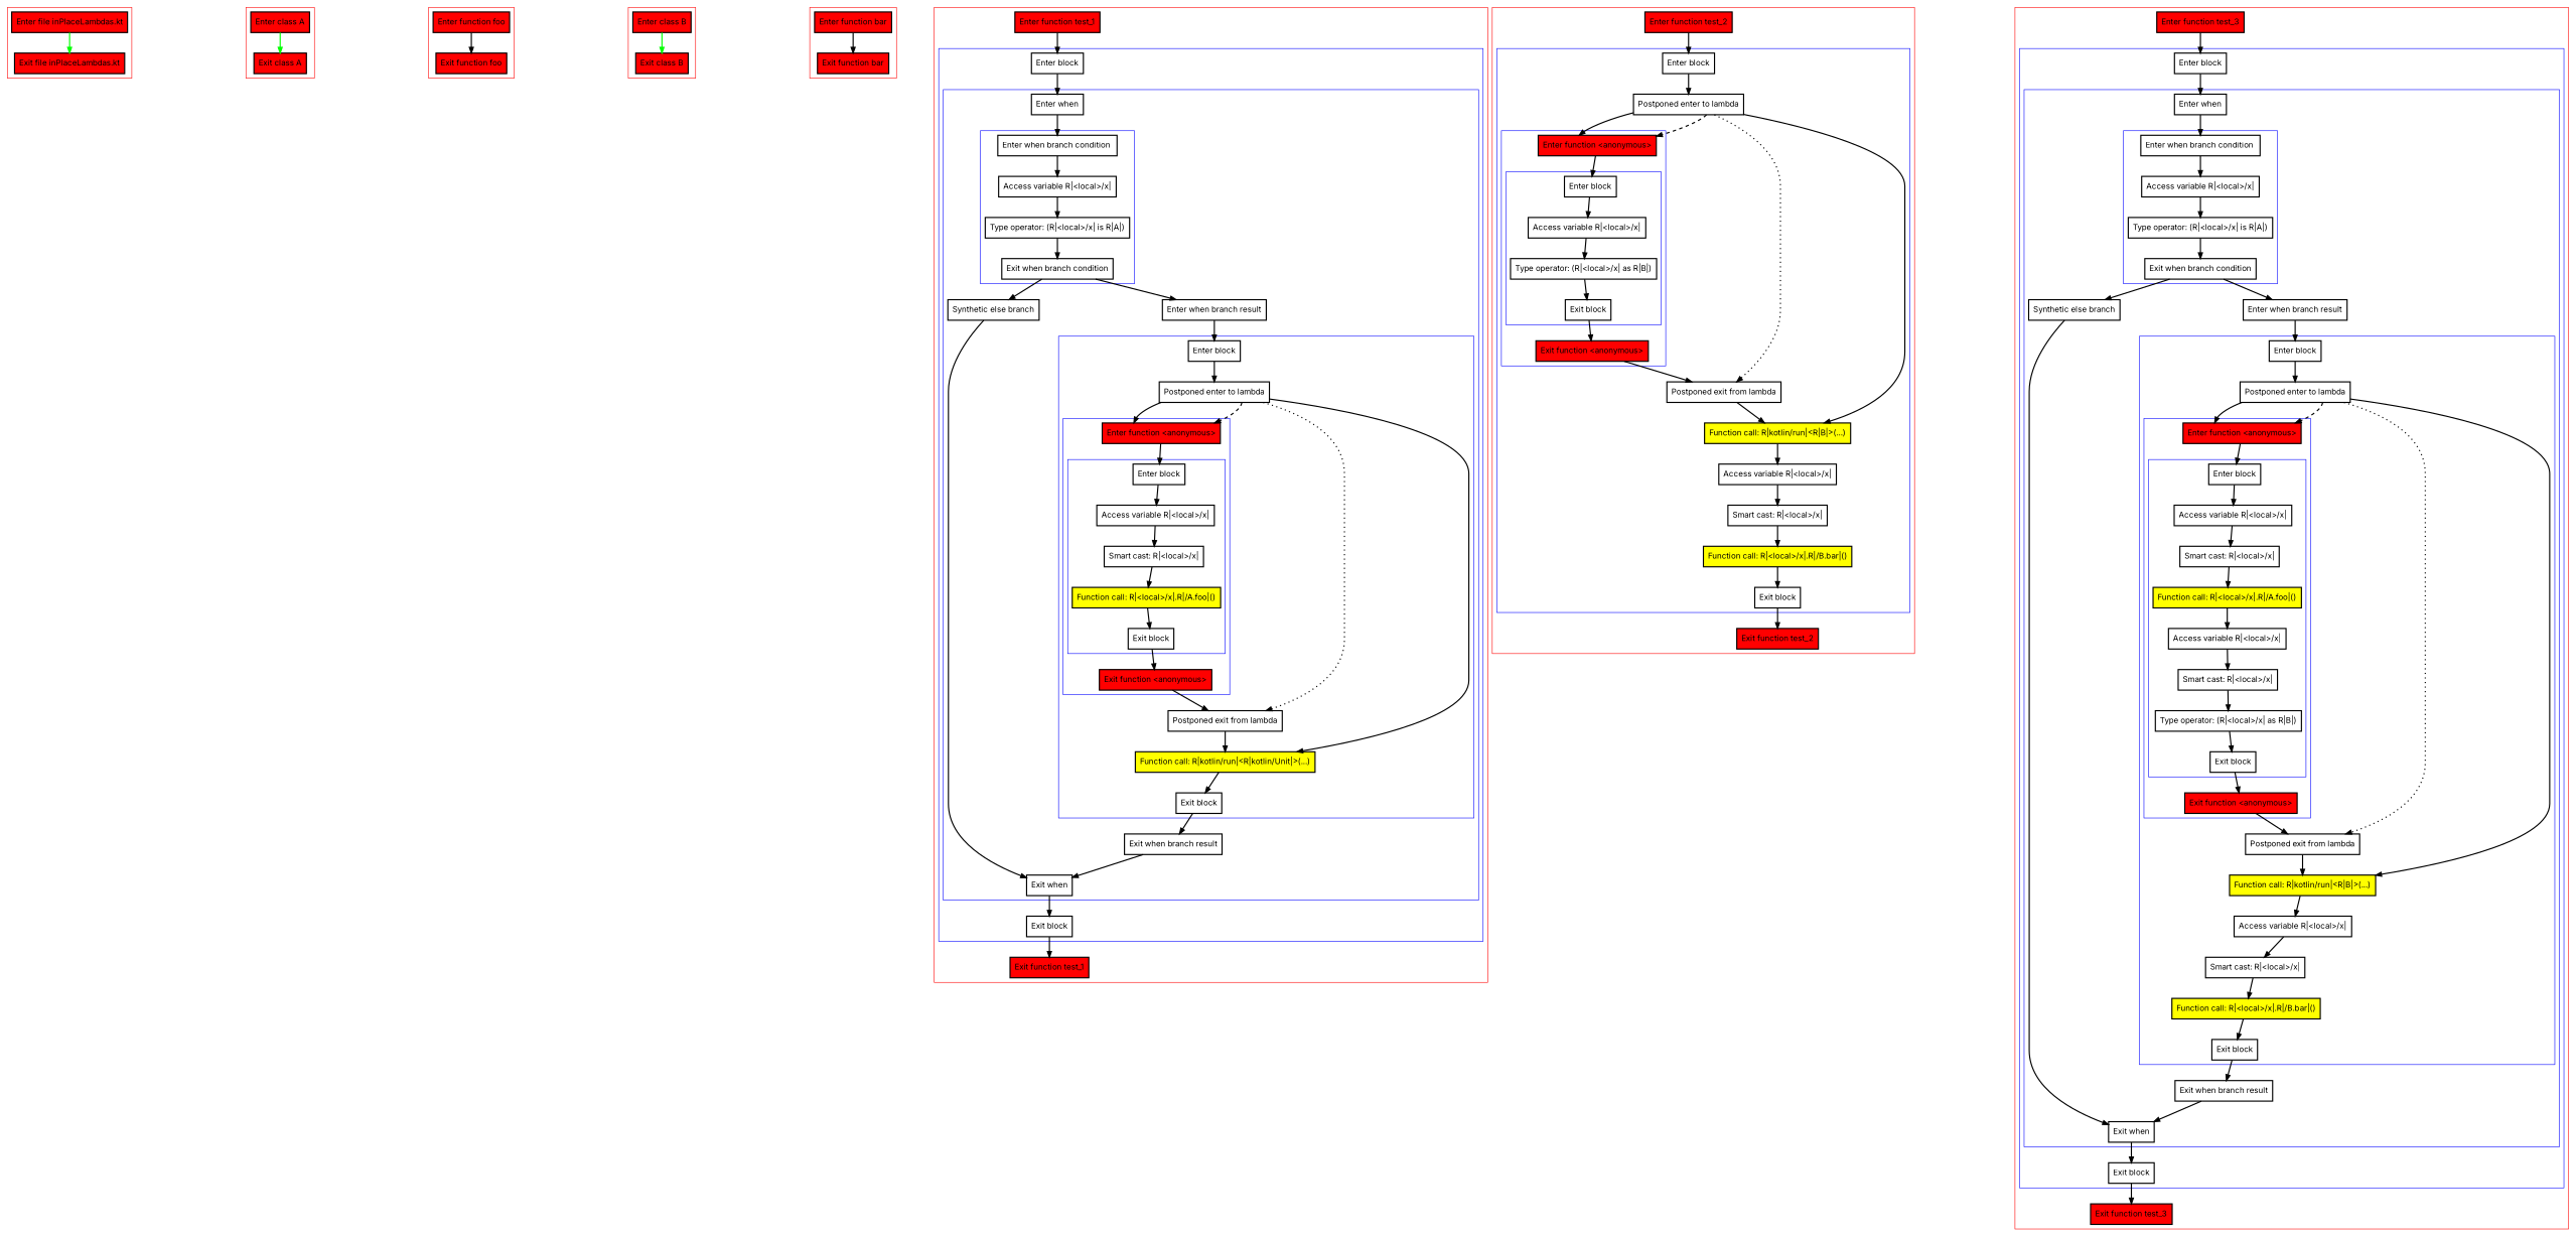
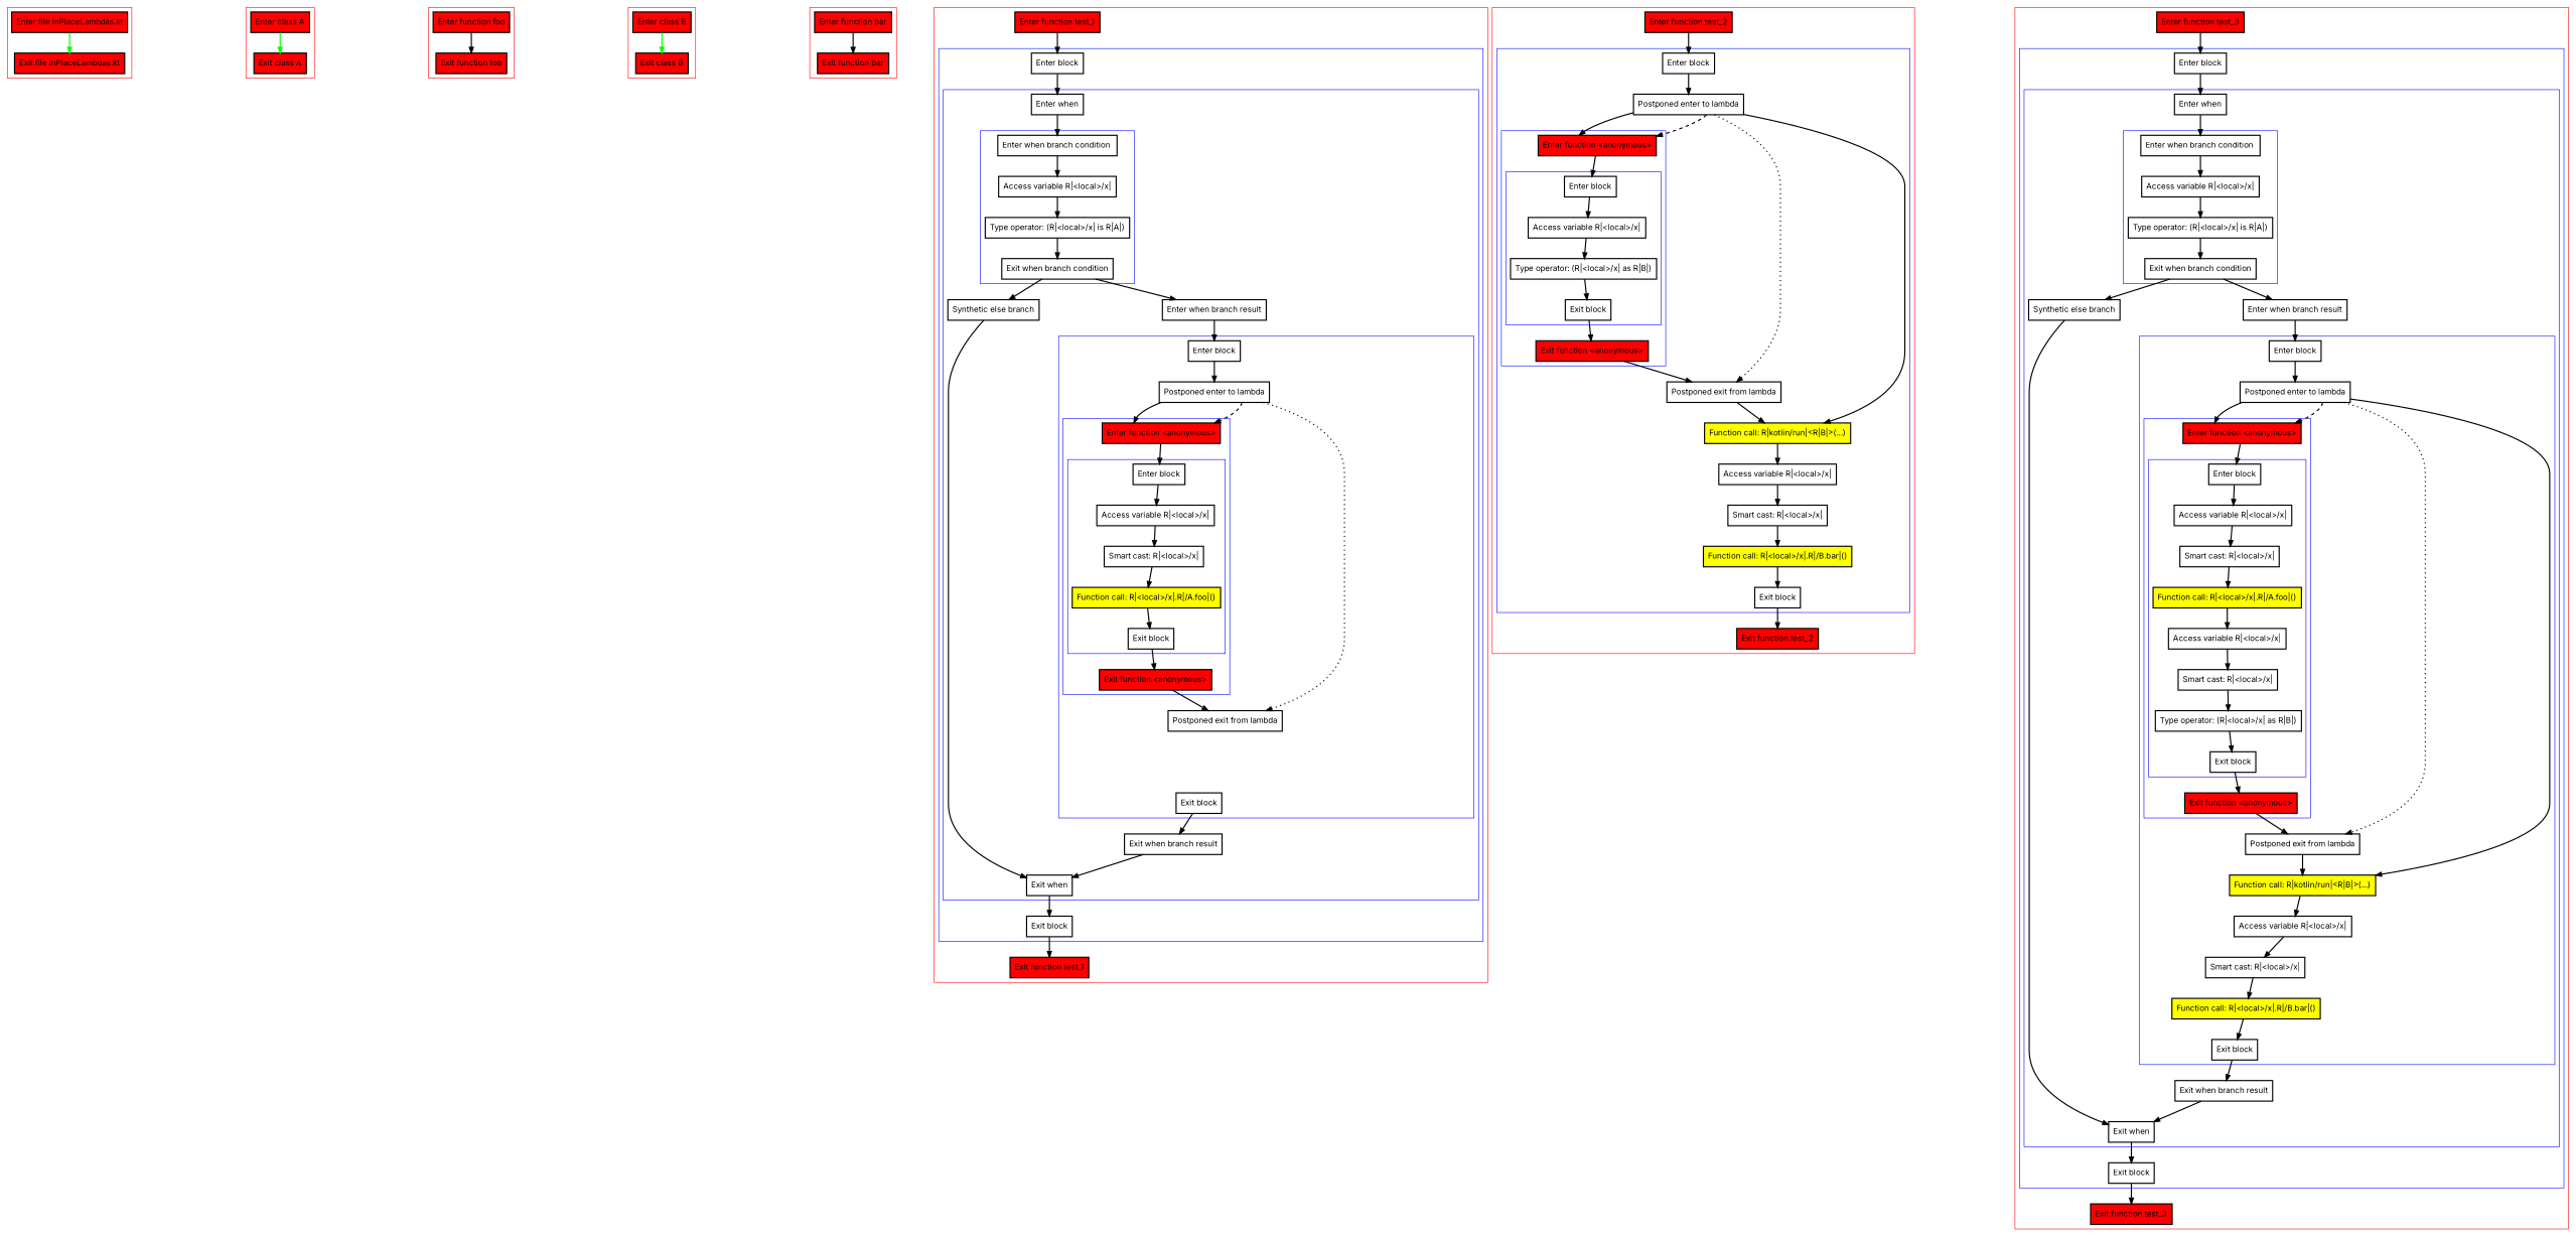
  digraph {
    nodesep=3
    fontname=Inter
    node [penwidth=2 shape=box fontname=Inter]
    edge [penwidth=2 fontname=Inter]
    n1 [fillcolor=red label="Enter file inPlaceLambdas.kt" style=filled]
    n2 [fillcolor=red label="Exit file inPlaceLambdas.kt" style=filled]
    n3 [fillcolor=red label="Enter class A" style=filled]
    n4 [fillcolor=red label="Exit class A" style=filled]
    n5 [fillcolor=red label="Enter function foo" style=filled]
    n6 [fillcolor=red label="Exit function foo" style=filled]
    n7 [fillcolor=red label="Enter class B" style=filled]
    n8 [fillcolor=red label="Exit class B" style=filled]
    n9 [fillcolor=red label="Enter function bar" style=filled]
    n10 [fillcolor=red label="Exit function bar" style=filled]
    n11 [label="Enter when branch condition "]
    n12 [label="Access variable R|<local>/x|"]
    n13 [label="Type operator: (R|<local>/x| is R|A|)"]
    n14 [label="Exit when branch condition"]
    n15 [label="Enter block"]
    n16 [label="Access variable R|<local>/x|"]
    n17 [label="Smart cast: R|<local>/x|"]
    n18 [fillcolor=yellow label="Function call: R|<local>/x|.R|/A.foo|()" style=filled]
    n19 [label="Exit block"]
    n20 [fillcolor=red label="Enter function <anonymous>" style=filled]
    n21 [fillcolor=red label="Exit function <anonymous>" style=filled]
    n22 [label="Enter block"]
    n23 [label="Postponed enter to lambda"]
    n24 [label="Postponed exit from lambda"]
-   n25 [fillcolor=yellow label="Function call: R|kotlin/run|<R|kotlin/Unit|>(...)" style=filled]
    n26 [label="Exit block"]
    n27 [label="Enter when"]
    n28 [label="Synthetic else branch"]
    n29 [label="Enter when branch result"]
    n30 [label="Exit when branch result"]
    n31 [label="Exit when"]
    n32 [label="Enter block"]
    n33 [label="Exit block"]
    n34 [fillcolor=red label="Enter function test_1" style=filled]
    n35 [fillcolor=red label="Exit function test_1" style=filled]
    n36 [label="Enter block"]
    n37 [label="Access variable R|<local>/x|"]
    n38 [label="Type operator: (R|<local>/x| as R|B|)"]
    n39 [label="Exit block"]
    n40 [fillcolor=red label="Enter function <anonymous>" style=filled]
    n41 [fillcolor=red label="Exit function <anonymous>" style=filled]
    n42 [label="Enter block"]
    n43 [label="Postponed enter to lambda"]
    n44 [label="Postponed exit from lambda"]
    n45 [fillcolor=yellow label="Function call: R|kotlin/run|<R|B|>(...)" style=filled]
    n46 [label="Access variable R|<local>/x|"]
    n47 [label="Smart cast: R|<local>/x|"]
    n48 [fillcolor=yellow label="Function call: R|<local>/x|.R|/B.bar|()" style=filled]
    n49 [label="Exit block"]
    n50 [fillcolor=red label="Enter function test_2" style=filled]
    n51 [fillcolor=red label="Exit function test_2" style=filled]
    n52 [label="Enter when branch condition "]
    n53 [label="Access variable R|<local>/x|"]
    n54 [label="Type operator: (R|<local>/x| is R|A|)"]
    n55 [label="Exit when branch condition"]
    n56 [label="Enter block"]
    n57 [label="Access variable R|<local>/x|"]
    n58 [label="Smart cast: R|<local>/x|"]
    n59 [fillcolor=yellow label="Function call: R|<local>/x|.R|/A.foo|()" style=filled]
    n60 [label="Access variable R|<local>/x|"]
    n61 [label="Smart cast: R|<local>/x|"]
    n62 [label="Type operator: (R|<local>/x| as R|B|)"]
    n63 [label="Exit block"]
    n64 [fillcolor=red label="Enter function <anonymous>" style=filled]
    n65 [fillcolor=red label="Exit function <anonymous>" style=filled]
    n66 [label="Enter block"]
    n67 [label="Postponed enter to lambda"]
    n68 [label="Postponed exit from lambda"]
    n69 [fillcolor=yellow label="Function call: R|kotlin/run|<R|B|>(...)" style=filled]
    n70 [label="Access variable R|<local>/x|"]
    n71 [label="Smart cast: R|<local>/x|"]
    n72 [fillcolor=yellow label="Function call: R|<local>/x|.R|/B.bar|()" style=filled]
    n73 [label="Exit block"]
    n74 [label="Enter when"]
    n75 [label="Synthetic else branch"]
    n76 [label="Enter when branch result"]
    n77 [label="Exit when branch result"]
    n78 [label="Exit when"]
    n79 [label="Enter block"]
    n80 [label="Exit block"]
    n81 [fillcolor=red label="Enter function test_3" style=filled]
    n82 [fillcolor=red label="Exit function test_3" style=filled]
    subgraph cluster_1 {
      color=red
      n1
      n2
    }
    subgraph cluster_2 {
      color=red
      n3
      n4
    }
    subgraph cluster_3 {
      color=red
      n5
      n6
    }
    subgraph cluster_4 {
      color=red
      n7
      n8
    }
    subgraph cluster_5 {
      color=red
      n9
      n10
    }
    subgraph cluster_6 {
      color=red
      n34
      n35
      subgraph cluster_7 {
        color=blue
        n32
        n33
        subgraph cluster_8 {
          color=blue
          n27
          n28
          n29
          n30
          n31
          subgraph cluster_9 {
            color=blue
            n11
            n12
            n13
            n14
          }
          subgraph cluster_10 {
            color=blue
            n22
            n23
            n24
-           n25
            n26
            subgraph cluster_11 {
              color=blue
              n20
              n21
              subgraph cluster_12 {
                color=blue
                n15
                n16
                n17
                n18
                n19
              }
            }
          }
        }
      }
    }
    subgraph cluster_13 {
      color=red
      n50
      n51
      subgraph cluster_14 {
        color=blue
        n42
        n43
        n44
        n45
        n46
        n47
        n48
        n49
        subgraph cluster_15 {
          color=blue
          n40
          n41
          subgraph cluster_16 {
            color=blue
            n36
            n37
            n38
            n39
          }
        }
      }
    }
    subgraph cluster_17 {
      color=red
      n81
      n82
      subgraph cluster_18 {
        color=blue
        n79
        n80
        subgraph cluster_19 {
          color=blue
          n74
          n75
          n76
          n77
          n78
          subgraph cluster_20 {
            color=blue
            n52
            n53
            n54
            n55
          }
          subgraph cluster_21 {
            color=blue
            n66
            n67
            n68
            n69
            n70
            n71
            n72
            n73
            subgraph cluster_22 {
              color=blue
              n64
              n65
              subgraph cluster_23 {
                color=blue
                n56
                n57
                n58
                n59
                n60
                n61
                n62
                n63
              }
            }
          }
        }
      }
    }
    n1 -> n2 [color=green]
    n3 -> n4 [color=green]
    n5 -> n6
    n7 -> n8 [color=green]
    n9 -> n10
    n11 -> n12
    n12 -> n13
    n13 -> n14
    n14 -> n28
    n14 -> n29
    n15 -> n16
    n16 -> n17
    n17 -> n18
    n18 -> n19
    n19 -> n21
    n20 -> n15
    n21 -> n24
    n22 -> n23
    n23 -> n20
    n23 -> n20 [style=dashed]
    n23 -> n24 [style=dotted]
-   n23 -> n25
-   n24 -> n25
-   n25 -> n26
    n26 -> n30
    n27 -> n11
    n28 -> n31
    n29 -> n22
    n30 -> n31
    n31 -> n33
    n32 -> n27
    n33 -> n35
    n34 -> n32
    n36 -> n37
    n37 -> n38
    n38 -> n39
    n39 -> n41
    n40 -> n36
    n41 -> n44
    n42 -> n43
    n43 -> n40
    n43 -> n40 [style=dashed]
    n43 -> n44 [style=dotted]
    n43 -> n45
    n44 -> n45
    n45 -> n46
    n46 -> n47
    n47 -> n48
    n48 -> n49
    n49 -> n51
    n50 -> n42
    n52 -> n53
    n53 -> n54
    n54 -> n55
    n55 -> n75
    n55 -> n76
    n56 -> n57
    n57 -> n58
    n58 -> n59
    n59 -> n60
    n60 -> n61
    n61 -> n62
    n62 -> n63
    n63 -> n65
    n64 -> n56
    n65 -> n68
    n66 -> n67
    n67 -> n64
    n67 -> n64 [style=dashed]
    n67 -> n68 [style=dotted]
    n67 -> n69
    n68 -> n69
    n69 -> n70
    n70 -> n71
    n71 -> n72
    n72 -> n73
    n73 -> n77
    n74 -> n52
    n75 -> n78
    n76 -> n66
    n77 -> n78
    n78 -> n80
    n79 -> n74
    n80 -> n82
    n81 -> n79
  }
